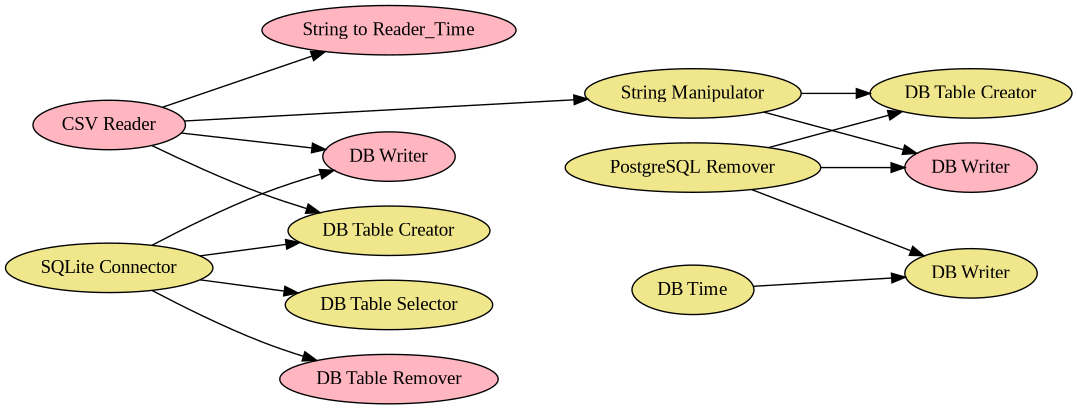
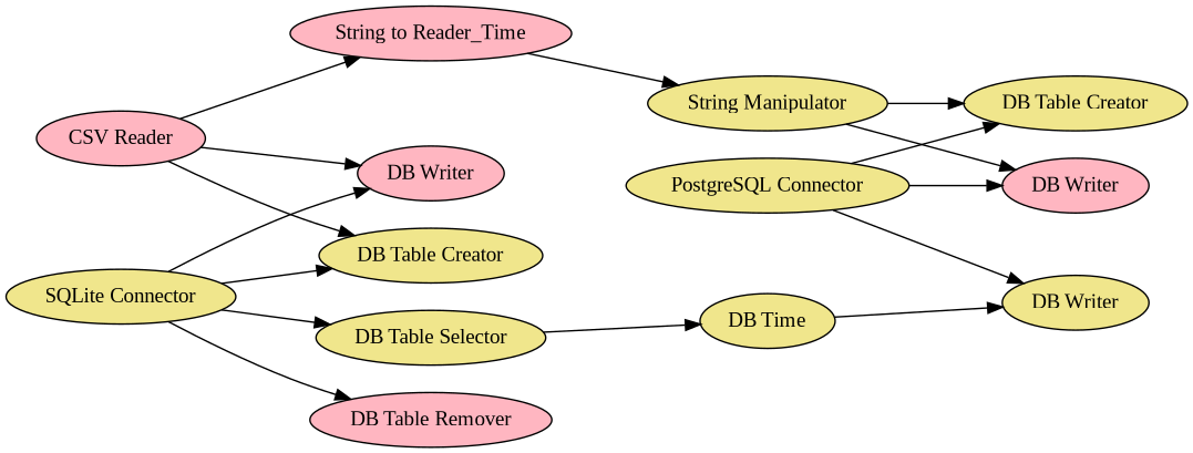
  digraph {
    fontname="Liberation Serif"
    rankdir=LR
    node [fillcolor=khaki fontname="Liberation Serif" style=filled]
    edge [fontname="Liberation Serif"]
    n1 [fillcolor=lightpink label="String to Reader_Time"]
    n2 [label="String Manipulator"]
    n3 [fillcolor=lightpink label="DB Writer"]
    n4 [label="DB Table Creator"]
    n5 [label="DB Writer"]
    n6 [label="DB Time"]
    n7 [fillcolor=lightpink label="DB Writer"]
    n8 [label="SQLite Connector"]
    n9 [label="DB Table Selector"]
    n10 [fillcolor=lightpink label="DB Table Remover"]
    n11 [label="DB Table Creator"]
-   n12 [label="PostgreSQL Remover"]
+   n12 [label="PostgreSQL Connector"]
    n13 [fillcolor=lightpink label="CSV Reader"]
-   n13 -> n2
+   n1 -> n2
    n2 -> n3
    n2 -> n4
    n6 -> n5
    n8 -> n7
    n8 -> n9
    n8 -> n10
    n8 -> n11
+   n9 -> n6
    n12 -> n3
    n12 -> n4
    n12 -> n5
    n13 -> n1
    n13 -> n7
    n13 -> n11
  }
